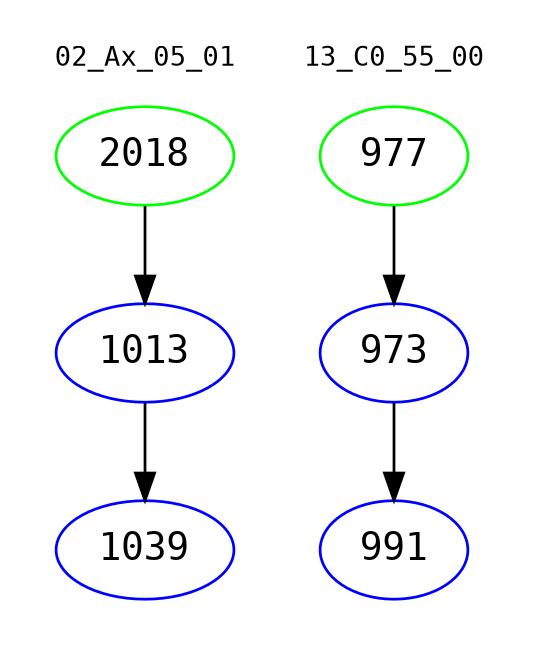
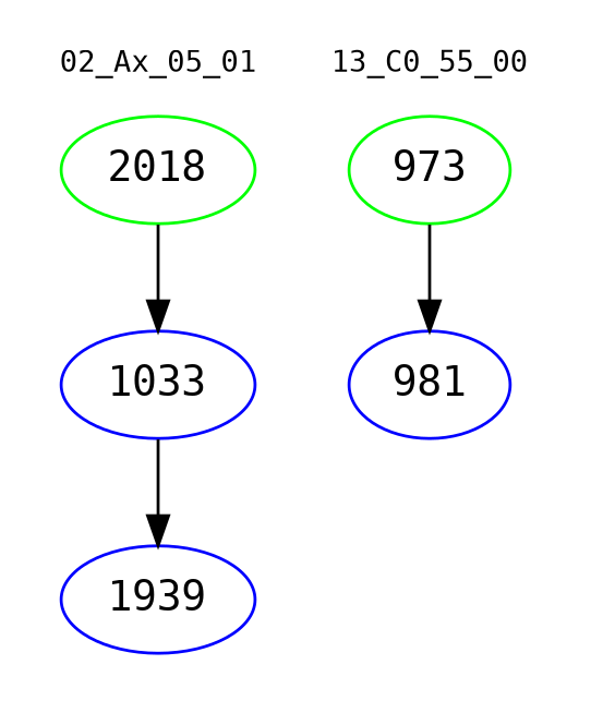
  digraph {
    fontname="DejaVu Sans Mono"
    node [color=blue fontname="DejaVu Sans Mono"]
    edge [color=black fontname="DejaVu Sans Mono"]
    n1 [color=green label=2018]
-   n2 [label=1013]
-   n3 [label=1039]
-   n4 [color=green label=977]
-   n5 [label=973]
-   n6 [label=991]
+   n2 [label=1033]
+   n3 [label=1939]
+   n5 [color=green label=973]
+   n6 [label=981]
    subgraph cluster_1 {
      color=white
      fontsize=10
      label="02_Ax_05_01"
      n1
      n2
      n3
    }
    subgraph cluster_2 {
      color=white
      fontsize=10
      label="13_C0_55_00"
-     n4
      n5
      n6
    }
    n1 -> n2
    n2 -> n3
-   n4 -> n5
    n5 -> n6
  }
